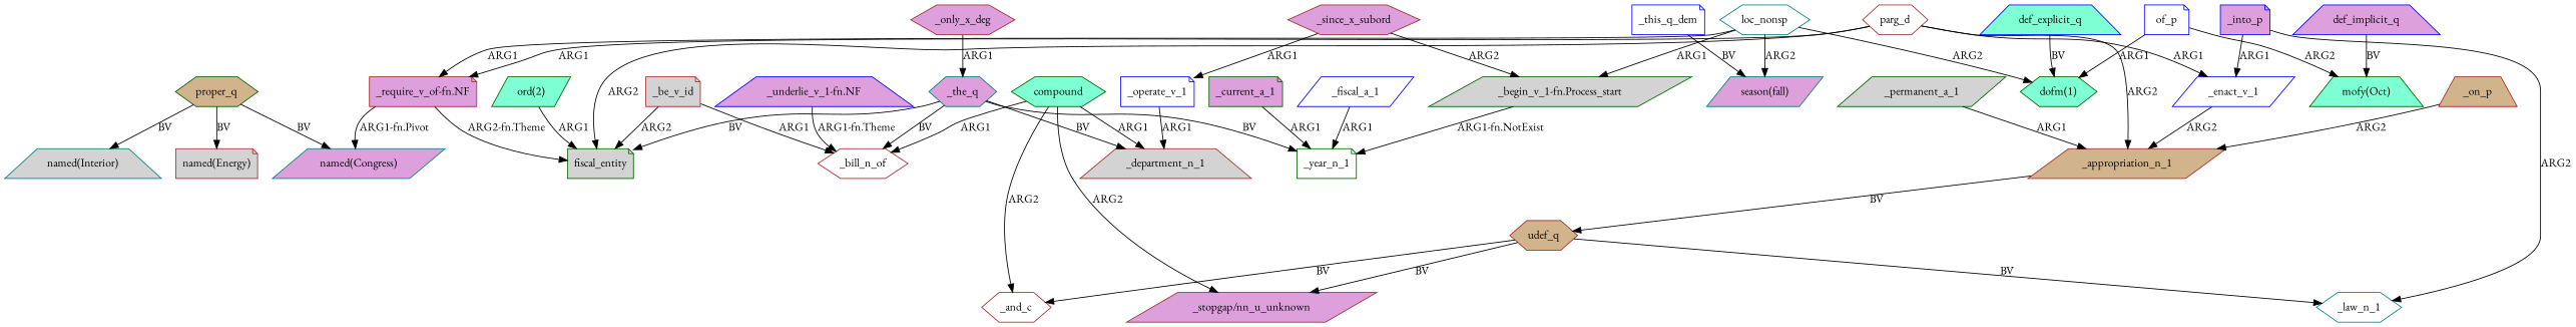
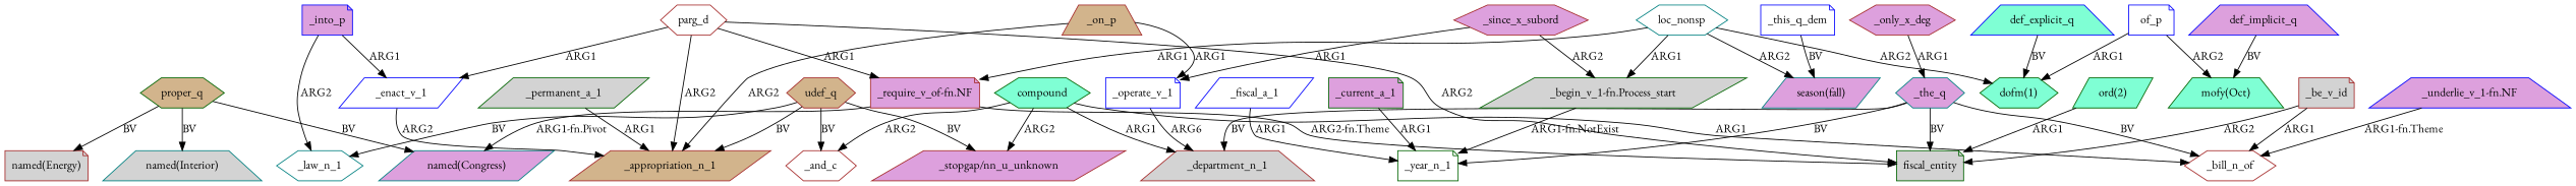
  digraph {
    fontname="EB Garamond"
    node [color=brown fillcolor=plum fontname="EB Garamond" shape=hexagon style=filled]
    edge [fontname="EB Garamond"]
    proper_q [color=darkgreen fillcolor=tan]
    "named(Interior)" [color=teal fillcolor=lightgrey shape=trapezium]
    "named(Congress)" [color=teal shape=parallelogram]
    "named(Energy)" [fillcolor=lightgrey shape=note]
    _the_q [color=teal]
    _bill_n_of [fillcolor=white]
    n7 [color=darkgreen fillcolor=lightgrey label=fiscal_entity shape=note]
    _year_n_1 [color=darkgreen fillcolor=white shape=note]
    _department_n_1 [fillcolor=lightgrey shape=trapezium]
    _into_p [color=blue shape=note]
    _law_n_1 [color=teal fillcolor=white]
    _enact_v_1 [color=blue fillcolor=white shape=parallelogram]
    _appropriation_n_1 [fillcolor=tan shape=parallelogram]
    _on_p [fillcolor=tan shape=trapezium]
    _operate_v_1 [color=blue fillcolor=white shape=note]
    compound [color=darkgreen fillcolor=aquamarine]
    "_stopgap/nn_u_unknown" [shape=parallelogram]
    _and_c [fillcolor=white]
    def_implicit_q [color=blue shape=trapezium]
    "mofy(Oct)" [color=darkgreen fillcolor=aquamarine shape=trapezium]
    "_require_v_of-fn.NF" [shape=note]
    loc_nonsp [color=teal fillcolor=white]
    "dofm(1)" [color=darkgreen fillcolor=aquamarine]
    "_begin_v_1-fn.Process_start" [color=darkgreen fillcolor=lightgrey shape=parallelogram]
    "season(fall)" [color=teal shape=parallelogram]
    parg_d [fillcolor=white]
    udef_q [fillcolor=tan]
    _current_a_1 [color=darkgreen shape=note]
    of_p [color=blue fillcolor=white shape=note]
    _since_x_subord
    _be_v_id [fillcolor=lightgrey shape=note]
    _permanent_a_1 [color=darkgreen fillcolor=lightgrey shape=parallelogram]
    "_underlie_v_1-fn.NF" [color=blue shape=trapezium]
    "ord(2)" [color=darkgreen fillcolor=aquamarine shape=parallelogram]
    _only_x_deg
    def_explicit_q [color=blue fillcolor=aquamarine shape=trapezium]
    _fiscal_a_1 [color=blue fillcolor=white shape=parallelogram]
    _this_q_dem [color=blue fillcolor=white shape=note]
    proper_q -> "named(Interior)" [label=BV]
    proper_q -> "named(Congress)" [label=BV]
    proper_q -> "named(Energy)" [label=BV]
    _the_q -> _bill_n_of [label=BV]
    _the_q -> n7 [label=BV]
    _the_q -> _year_n_1 [label=BV]
    _the_q -> _department_n_1 [label=BV]
    _into_p -> _law_n_1 [label=ARG2]
    _into_p -> _enact_v_1 [label=ARG1]
    _enact_v_1 -> _appropriation_n_1 [label=ARG2]
    _on_p -> _appropriation_n_1 [label=ARG2]
-   _operate_v_1 -> _department_n_1 [label=ARG1]
+   _on_p -> _operate_v_1 [label=ARG1]
+   _operate_v_1 -> _department_n_1 [label=ARG6]
    compound -> _bill_n_of [label=ARG1]
    compound -> _department_n_1 [label=ARG1]
    compound -> "_stopgap/nn_u_unknown" [label=ARG2]
    compound -> _and_c [label=ARG2]
    def_implicit_q -> "mofy(Oct)" [label=BV]
    "_require_v_of-fn.NF" -> "named(Congress)" [label="ARG1-fn.Pivot"]
    "_require_v_of-fn.NF" -> n7 [label="ARG2-fn.Theme"]
    loc_nonsp -> "_require_v_of-fn.NF" [label=ARG1]
    loc_nonsp -> "dofm(1)" [label=ARG2]
    loc_nonsp -> "_begin_v_1-fn.Process_start" [label=ARG1]
    loc_nonsp -> "season(fall)" [label=ARG2]
    "_begin_v_1-fn.Process_start" -> _year_n_1 [label="ARG1-fn.NotExist"]
    parg_d -> n7 [label=ARG2]
    parg_d -> _enact_v_1 [label=ARG1]
    parg_d -> _appropriation_n_1 [label=ARG2]
    parg_d -> "_require_v_of-fn.NF" [label=ARG1]
    udef_q -> _law_n_1 [label=BV]
-   _appropriation_n_1 -> udef_q [label=BV]
+   udef_q -> _appropriation_n_1 [label=BV]
    udef_q -> "_stopgap/nn_u_unknown" [label=BV]
    udef_q -> _and_c [label=BV]
    _current_a_1 -> _year_n_1 [label=ARG1]
    of_p -> "mofy(Oct)" [label=ARG2]
    of_p -> "dofm(1)" [label=ARG1]
    _since_x_subord -> _operate_v_1 [label=ARG1]
    _since_x_subord -> "_begin_v_1-fn.Process_start" [label=ARG2]
    _be_v_id -> _bill_n_of [label=ARG1]
    _be_v_id -> n7 [label=ARG2]
    _permanent_a_1 -> _appropriation_n_1 [label=ARG1]
    "_underlie_v_1-fn.NF" -> _bill_n_of [label="ARG1-fn.Theme"]
    "ord(2)" -> n7 [label=ARG1]
    _only_x_deg -> _the_q [label=ARG1]
    def_explicit_q -> "dofm(1)" [label=BV]
    _fiscal_a_1 -> _year_n_1 [label=ARG1]
    _this_q_dem -> "season(fall)" [label=BV]
  }
